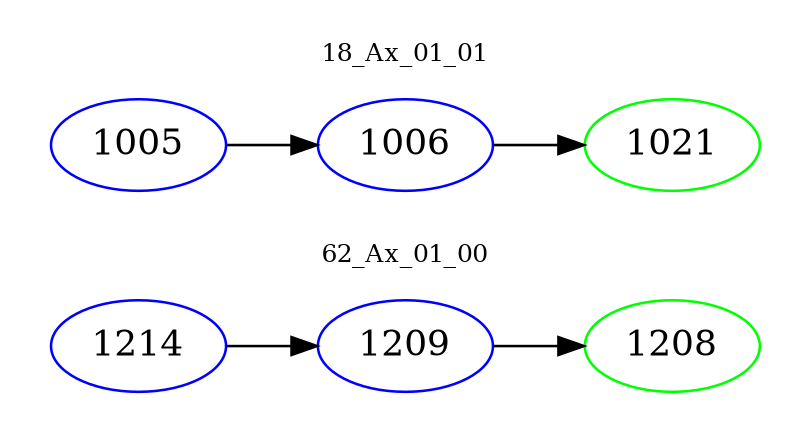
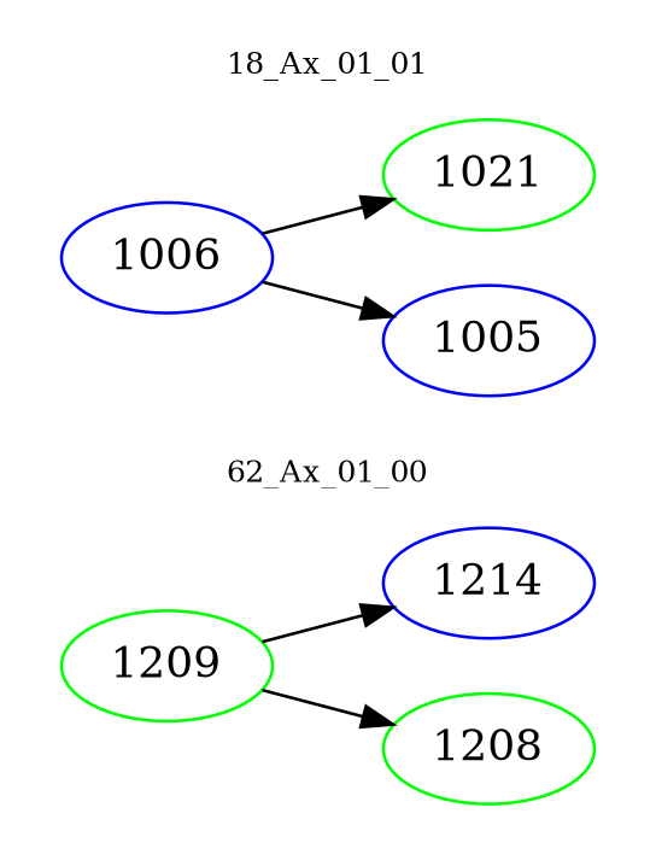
  digraph {
    rankdir=LR
    node [color=blue]
    edge [color=black]
-   n1 [label=1209]
+   n1 [color=green label=1209]
    n2 [color=green label=1208]
    n3 [label=1214]
    n4 [label=1006]
    n5 [label=1005]
    n6 [color=green label=1021]
    subgraph cluster_1 {
      color=white
      fontsize=10
      label="62_Ax_01_00"
      n1
      n2
      n3
    }
    subgraph cluster_2 {
      color=white
      fontsize=10
      label="18_Ax_01_01"
      n4
      n5
      n6
    }
    n1 -> n2
-   n3 -> n1
-   n5 -> n4
+   n1 -> n3
+   n4 -> n5
    n4 -> n6
  }
